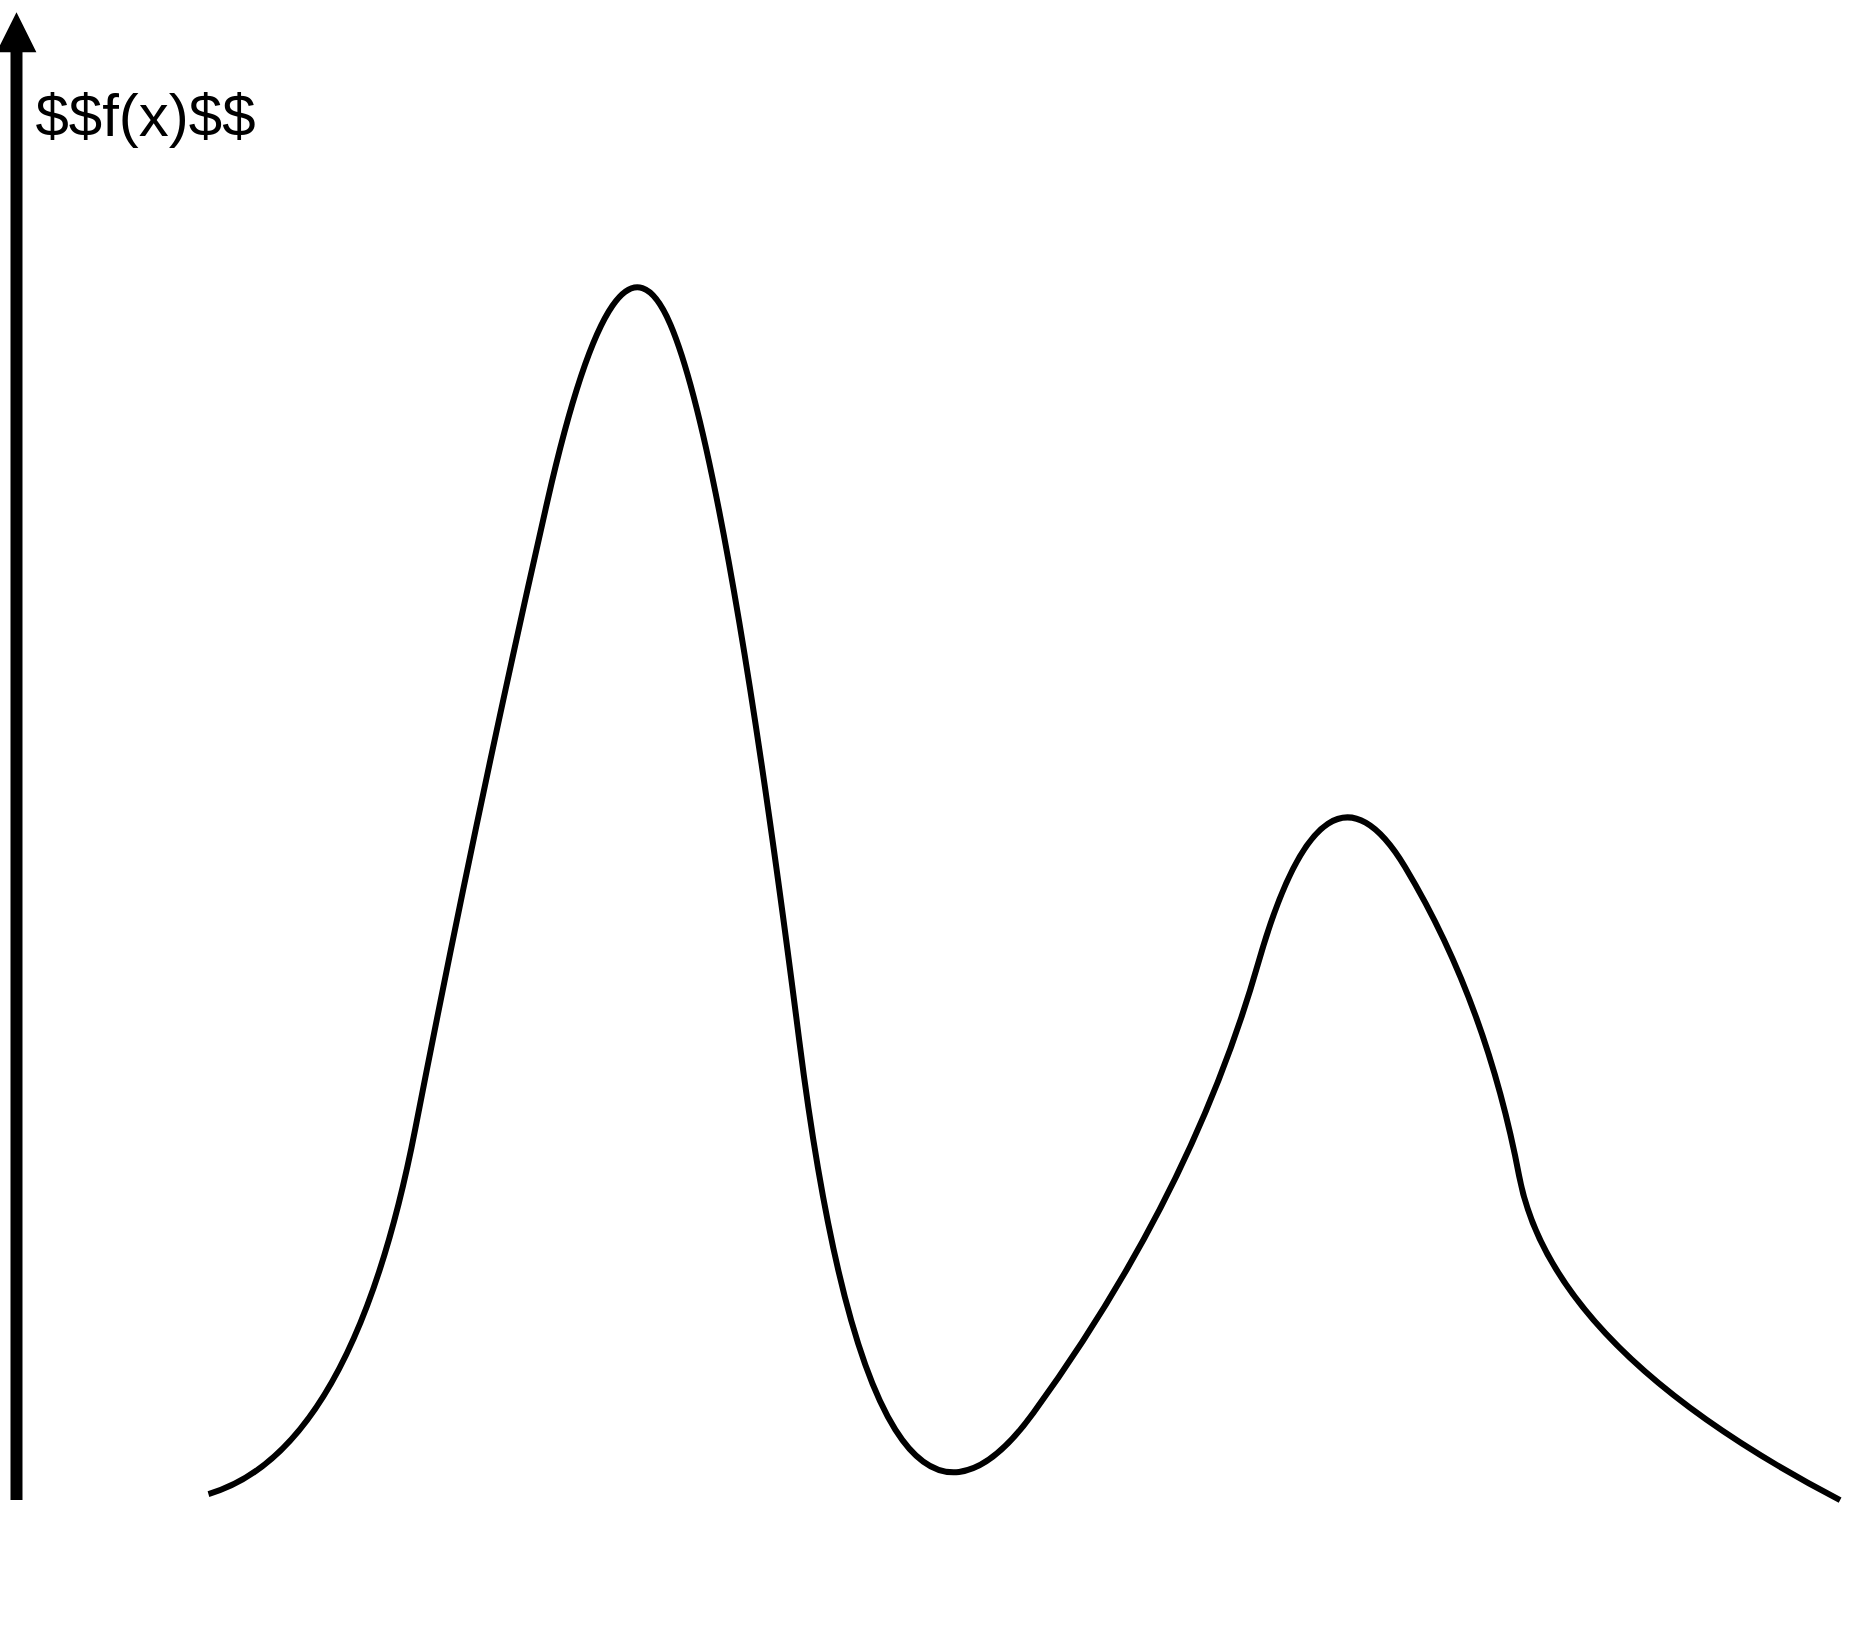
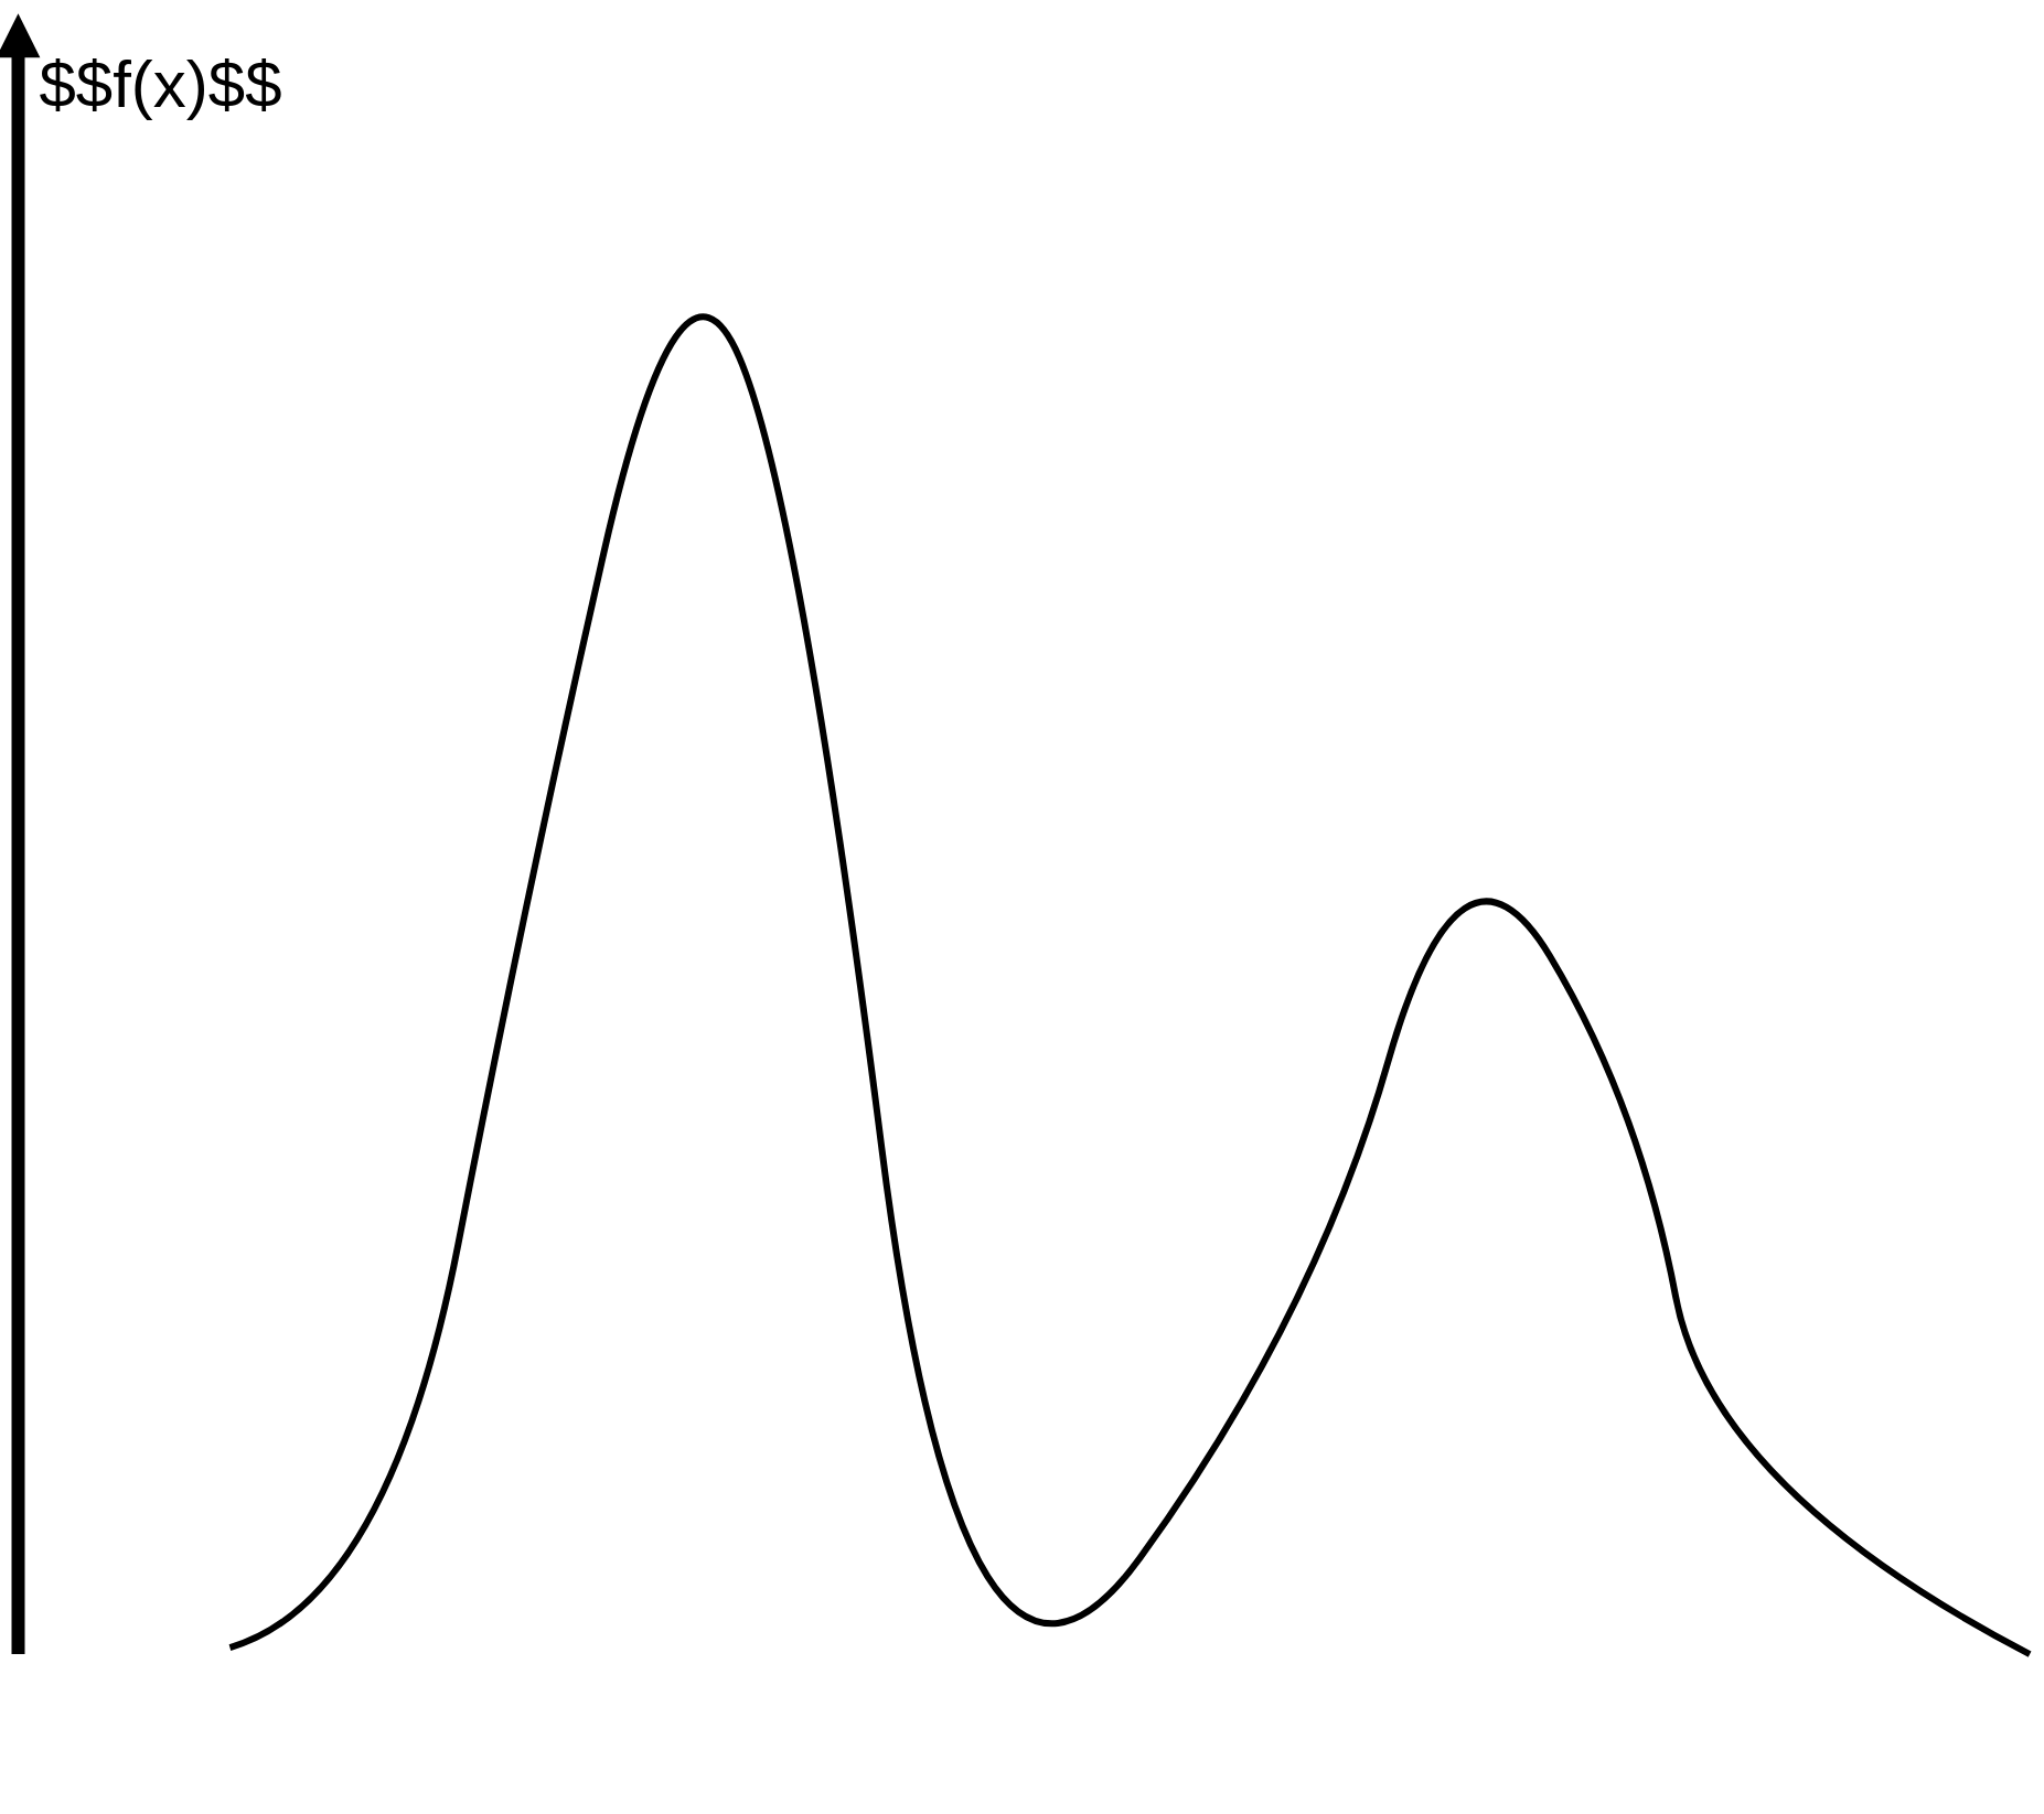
  <mxCell id="0" />
  <mxCell id="1" parent="0" />
  <mxCell id="2" value="" style="edgeStyle=none;orthogonalLoop=1;jettySize=auto;html=1;rounded=0;endArrow=block;startSize=14;endSize=14;sourcePerimeterSpacing=8;targetPerimeterSpacing=8;curved=1;strokeWidth=20;endFill=1;" parent="1" edge="1"><mxGeometry width="140" relative="1" as="geometry"><mxPoint x="20" y="2500" as="sourcePoint" /><mxPoint x="20" y="20" as="targetPoint" /><Array as="points" /></mxGeometry></mxCell>
- <mxCell id="3" value="&lt;font style=&quot;font-size: 100px;&quot;&gt;$$f(x)$$&lt;/font&gt;" style="text;html=1;align=center;verticalAlign=middle;resizable=0;points=[];autosize=1;strokeColor=none;fillColor=none;" parent="1" vertex="1"><mxGeometry x="40" y="125" width="390" height="130" as="geometry" /></mxCell>
+ <mxCell id="3" value="&lt;font style=&quot;font-size: 100px;&quot;&gt;$$f(x)$$&lt;/font&gt;" style="text;html=1;align=center;verticalAlign=middle;resizable=0;points=[];autosize=1;strokeColor=none;fillColor=none;" parent="1" vertex="1"><mxGeometry x="40" y="60" width="390" height="130" as="geometry" /></mxCell>
  <mxCell id="4" value="" style="edgeStyle=none;orthogonalLoop=1;jettySize=auto;html=1;rounded=0;strokeWidth=10;fontSize=100;endArrow=none;endFill=0;startSize=14;endSize=14;sourcePerimeterSpacing=8;targetPerimeterSpacing=8;curved=1;" edge="1" parent="1"><mxGeometry width="140" relative="1" as="geometry"><mxPoint x="3060" y="2500" as="sourcePoint" /><mxPoint x="340" y="2490" as="targetPoint" /><Array as="points"><mxPoint x="2580" y="2250" /><mxPoint x="2470" y="1670" /><mxPoint x="2200" y="1220" /><mxPoint x="1980" y="1990" /><mxPoint x="1450" y="2720" /><mxPoint x="1200" y="750" /><mxPoint x="1020" y="330" /><mxPoint x="790" y="1340" /><mxPoint x="580" y="2420" /></Array></mxGeometry></mxCell>
